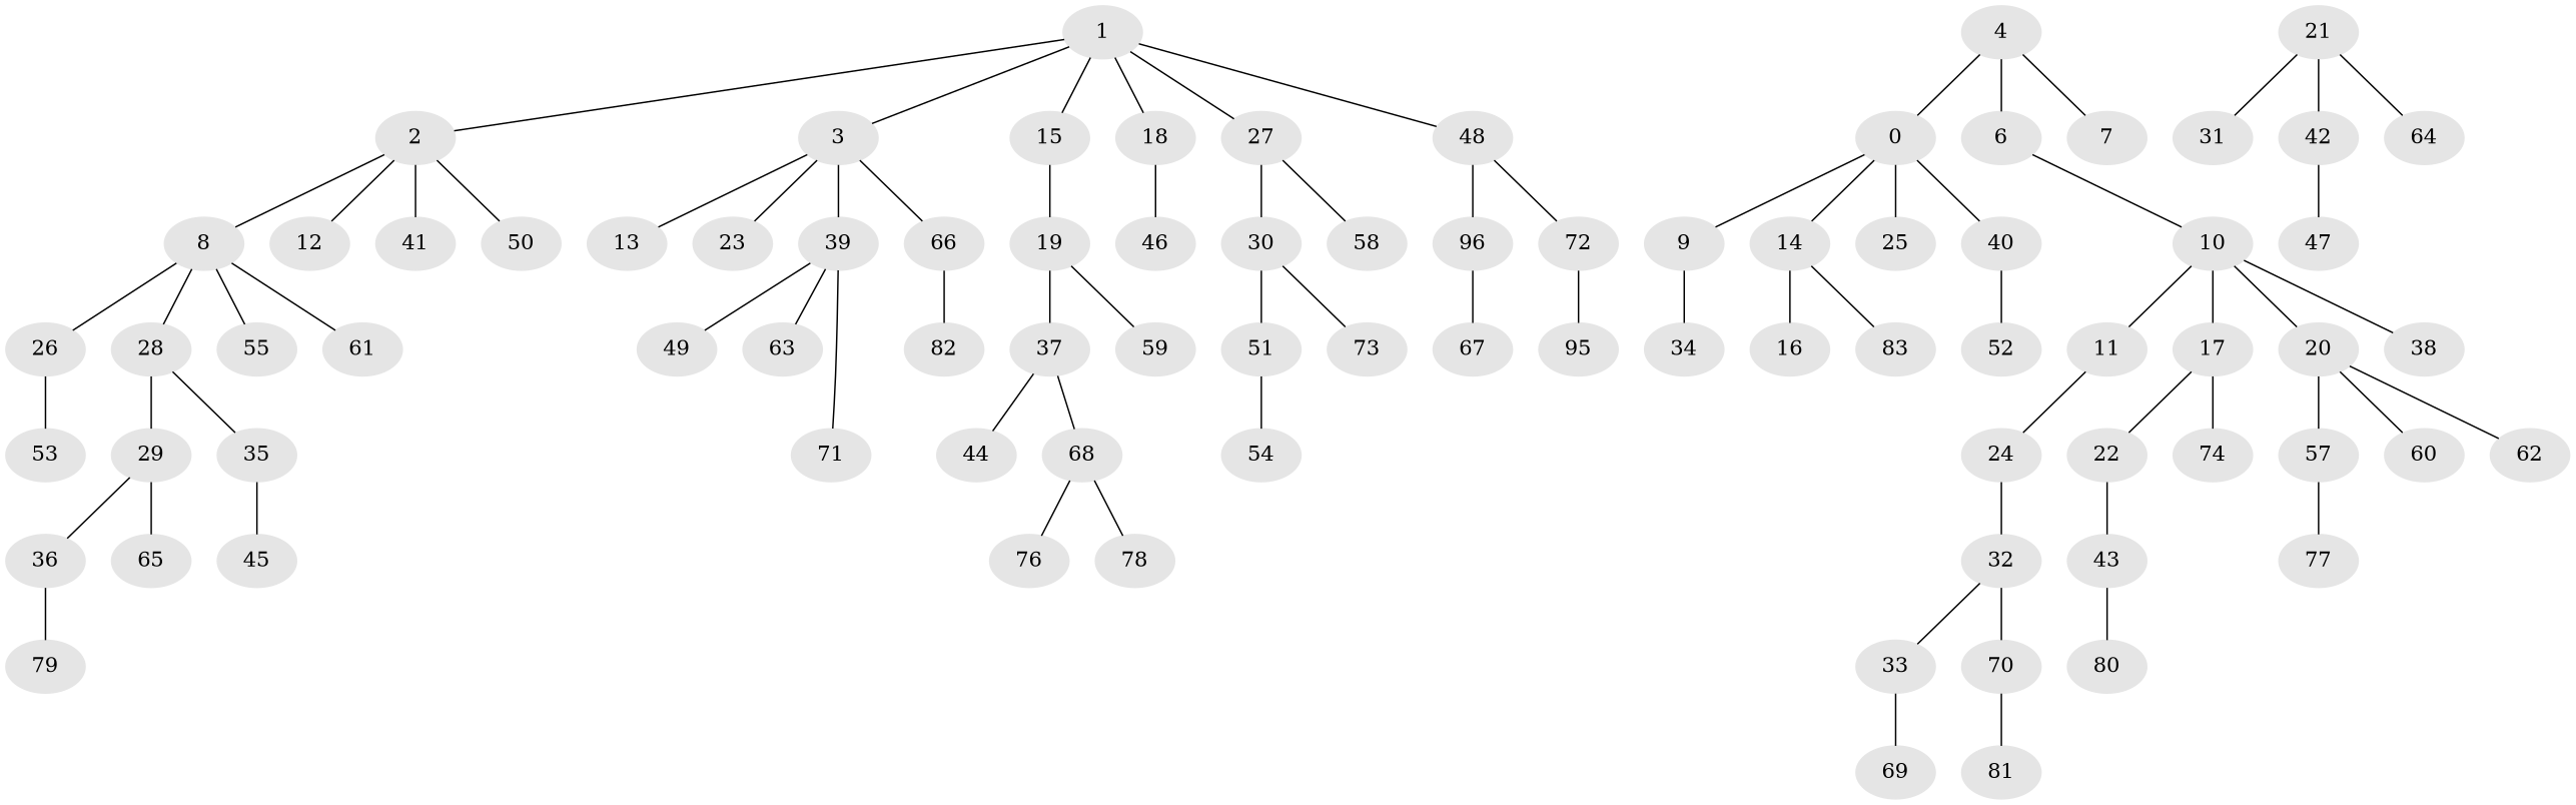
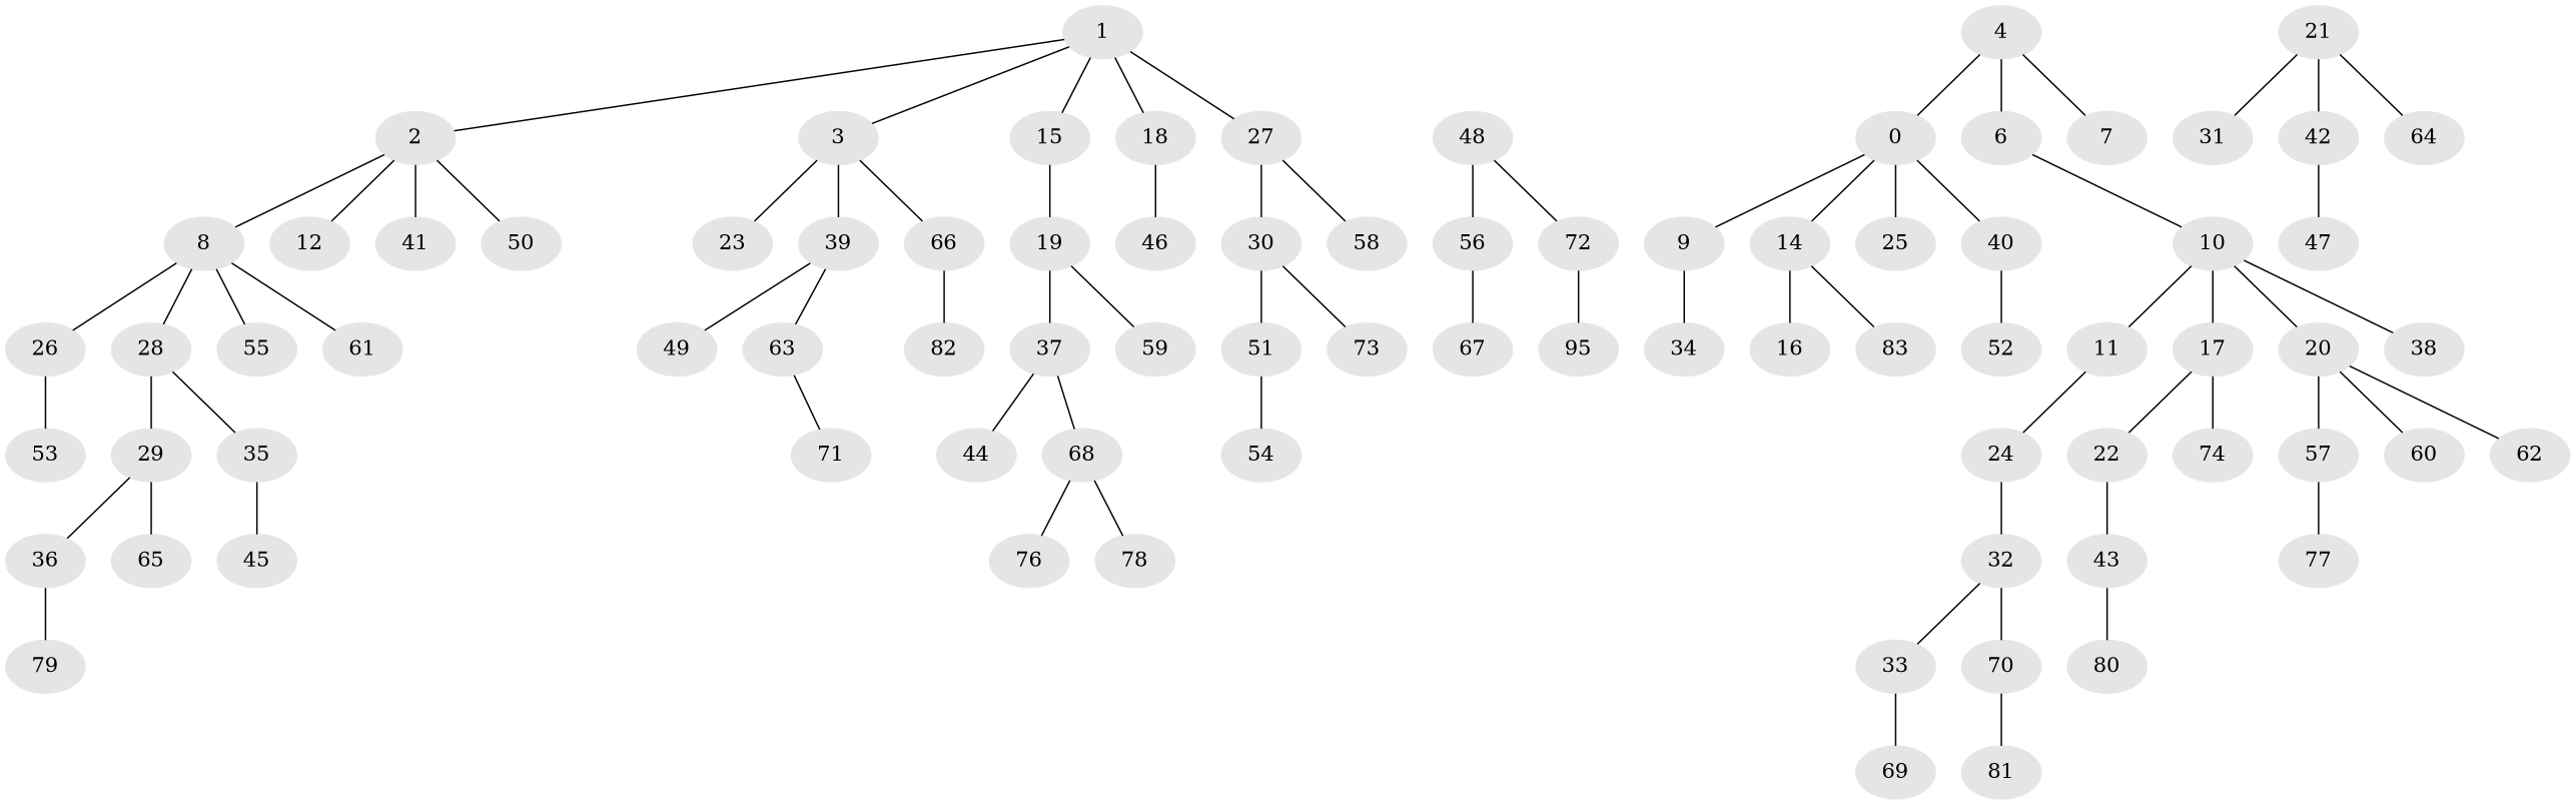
  graph {
    node [color=gray90 style=filled]
    1
    2
    3
    15
    18
    27
    48
    8
    12
    41
    50
-   13
    23
    39
    66
    19
    46
    30
    58
-   56 [label=96]
+   56
    72
    n22 [label=0]
    4
    6
    7
    26
    28
    55
    61
    49
    63
    82
    9
    14
    25
    40
    10
    34
    16
    83
    52
    11
    17
    20
    38
    53
    29
    35
    24
    22
    74
    57
    60
    62
    32
    21
    31
    42
    64
    37
    59
    43
    44
    68
    77
    47
    80
    33
    70
    51
    73
    36
    65
    45
    79
    54
    69
    81
    76
    78
    71
    67
    n83 [label=95]
    1 -- 2
    1 -- 3
    1 -- 15
    1 -- 18
    1 -- 27
-   1 -- 48
    2 -- 8
    2 -- 12
    2 -- 41
    2 -- 50
-   3 -- 13
    3 -- 23
    3 -- 39
    3 -- 66
    15 -- 19
    18 -- 46
    27 -- 30
    27 -- 58
    48 -- 56
    48 -- 72
    8 -- 26
    8 -- 28
    8 -- 55
    8 -- 61
    39 -- 49
    39 -- 63
    66 -- 82
    19 -- 37
    19 -- 59
    30 -- 51
    30 -- 73
    56 -- 67
    72 -- n83
    n22 -- 9
    n22 -- 14
    n22 -- 25
    n22 -- 40
    4 -- n22
    4 -- 6
    4 -- 7
    6 -- 10
    26 -- 53
    28 -- 29
    28 -- 35
-   39 -- 71
+   63 -- 71
    9 -- 34
    14 -- 16
    14 -- 83
    40 -- 52
    10 -- 11
    10 -- 17
    10 -- 20
    10 -- 38
    11 -- 24
    17 -- 22
    17 -- 74
    20 -- 57
    20 -- 60
    20 -- 62
    29 -- 36
    29 -- 65
    35 -- 45
    24 -- 32
    22 -- 43
    57 -- 77
    32 -- 33
    32 -- 70
    21 -- 31
    21 -- 42
    21 -- 64
    42 -- 47
    37 -- 44
    37 -- 68
    43 -- 80
    68 -- 76
    68 -- 78
    33 -- 69
    70 -- 81
    51 -- 54
    36 -- 79
  }
